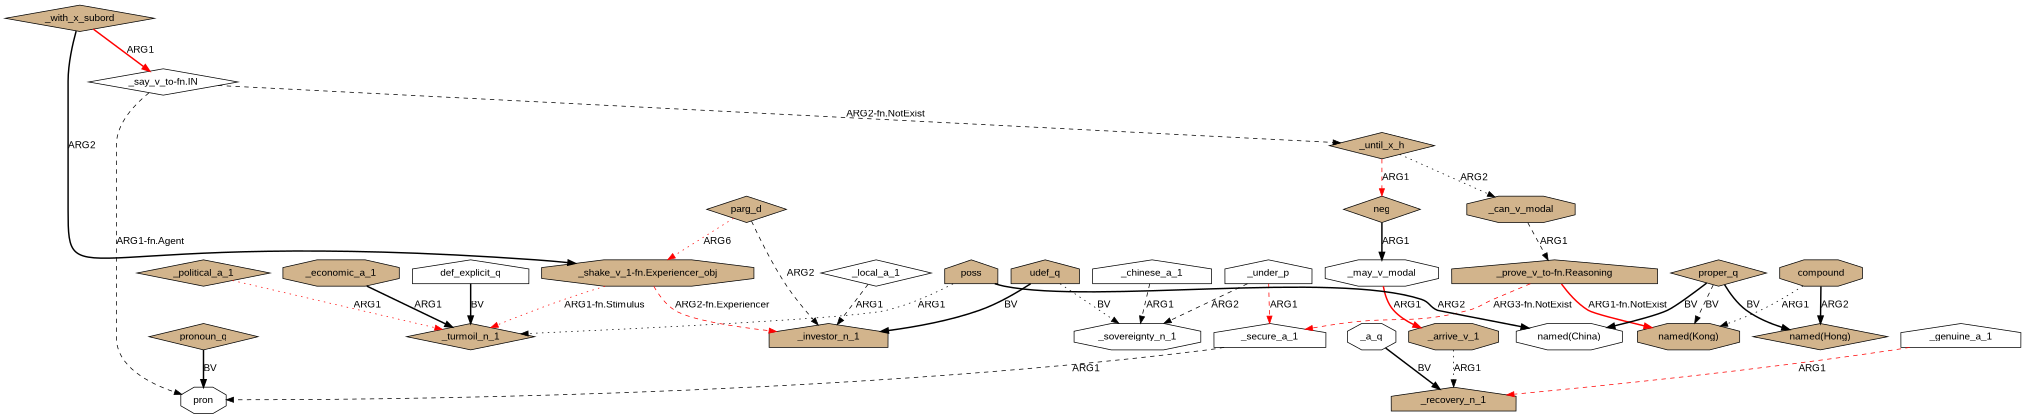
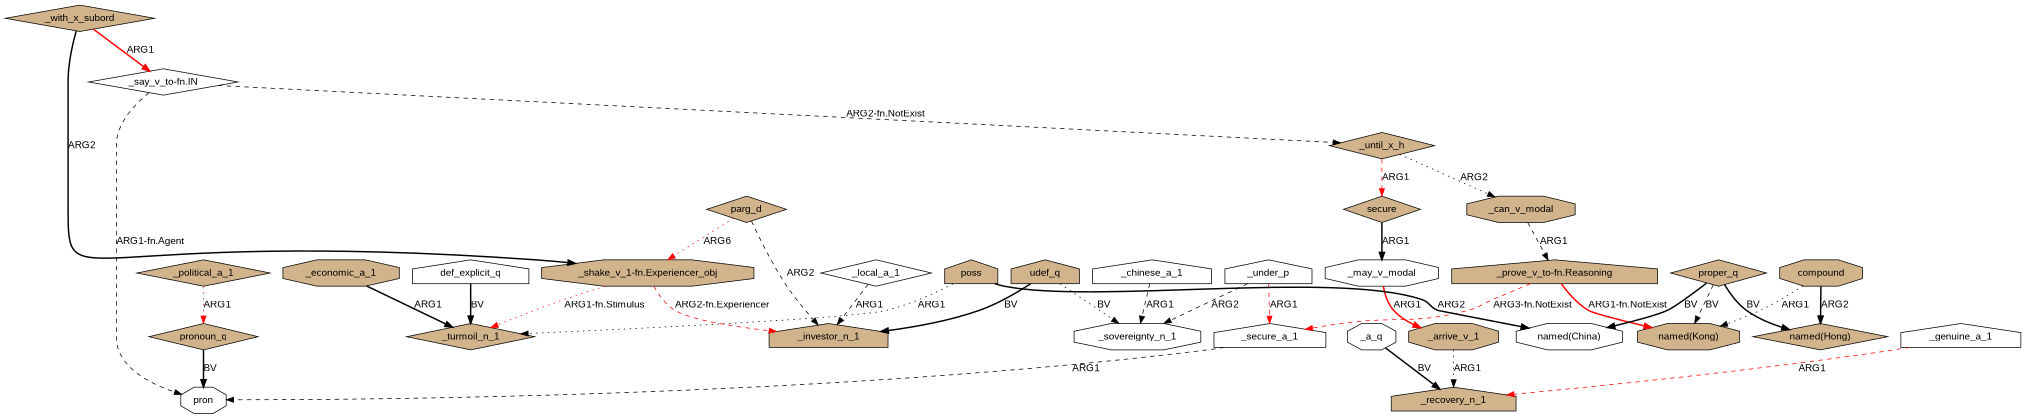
  digraph {
    fontname="Liberation Sans"
    node [fillcolor=tan fontname="Liberation Sans" shape=octagon style=filled]
    edge [color=black fontname="Liberation Sans" style=bold]
    _a_q [fillcolor=white]
    _recovery_n_1 [shape=house]
    _under_p [fillcolor=white shape=house]
    _secure_a_1 [fillcolor=white shape=house]
    _sovereignty_n_1 [fillcolor=white]
    pron [fillcolor=white]
    def_explicit_q [fillcolor=white shape=house]
    _turmoil_n_1 [shape=diamond]
    parg_d [shape=diamond]
    "_shake_v_1-fn.Experiencer_obj"
    _investor_n_1 [shape=house]
    udef_q [shape=house]
    "_prove_v_to-fn.Reasoning" [shape=house]
    _can_v_modal
    "named(Kong)"
-   neg [shape=diamond]
+   neg [shape=diamond label=secure]
    _may_v_modal [fillcolor=white]
    _arrive_v_1
    _until_x_h [shape=diamond]
    compound
    "named(Hong)" [shape=diamond]
    poss [shape=house]
    "named(China)" [fillcolor=white]
    proper_q [shape=diamond]
    _chinese_a_1 [fillcolor=white shape=house]
    _genuine_a_1 [fillcolor=white shape=house]
    pronoun_q [shape=diamond]
    _with_x_subord [shape=diamond]
    "_say_v_to-fn.IN" [fillcolor=white shape=diamond]
    _local_a_1 [fillcolor=white shape=diamond]
    _political_a_1 [shape=diamond]
    _economic_a_1
    _a_q -> _recovery_n_1 [label=BV]
    _under_p -> _secure_a_1 [color=red label=ARG1 style=dashed]
    _under_p -> _sovereignty_n_1 [label=ARG2 style=dashed]
    _secure_a_1 -> pron [label=ARG1 style=dashed]
    def_explicit_q -> _turmoil_n_1 [label=BV]
    parg_d -> "_shake_v_1-fn.Experiencer_obj" [color=red label=ARG6 style=dotted]
    parg_d -> _investor_n_1 [label=ARG2 style=dashed]
    "_shake_v_1-fn.Experiencer_obj" -> _turmoil_n_1 [color=red label="ARG1-fn.Stimulus" style=dotted]
    "_shake_v_1-fn.Experiencer_obj" -> _investor_n_1 [color=red label="ARG2-fn.Experiencer" style=dashed]
    udef_q -> _sovereignty_n_1 [label=BV style=dotted]
    udef_q -> _investor_n_1 [label=BV]
    "_prove_v_to-fn.Reasoning" -> _secure_a_1 [color=red label="ARG3-fn.NotExist" style=dashed]
    "_prove_v_to-fn.Reasoning" -> "named(Kong)" [color=red label="ARG1-fn.NotExist"]
    _can_v_modal -> "_prove_v_to-fn.Reasoning" [label=ARG1 style=dashed]
    neg -> _may_v_modal [label=ARG1]
    _may_v_modal -> _arrive_v_1 [color=red label=ARG1]
    _arrive_v_1 -> _recovery_n_1 [label=ARG1 style=dotted]
    _until_x_h -> _can_v_modal [label=ARG2 style=dotted]
    _until_x_h -> neg [color=red label=ARG1 style=dashed]
    compound -> "named(Kong)" [label=ARG1 style=dotted]
    compound -> "named(Hong)" [label=ARG2]
    poss -> _turmoil_n_1 [label=ARG1 style=dotted]
    poss -> "named(China)" [label=ARG2]
    proper_q -> "named(Kong)" [label=BV style=dashed]
    proper_q -> "named(Hong)" [label=BV]
    proper_q -> "named(China)" [label=BV]
    _chinese_a_1 -> _sovereignty_n_1 [label=ARG1 style=dashed]
    _genuine_a_1 -> _recovery_n_1 [color=red label=ARG1 style=dashed]
    pronoun_q -> pron [label=BV]
    _with_x_subord -> "_shake_v_1-fn.Experiencer_obj" [label=ARG2]
    _with_x_subord -> "_say_v_to-fn.IN" [color=red label=ARG1]
    "_say_v_to-fn.IN" -> pron [label="ARG1-fn.Agent" style=dashed]
    "_say_v_to-fn.IN" -> _until_x_h [label="ARG2-fn.NotExist" style=dashed]
    _local_a_1 -> _investor_n_1 [label=ARG1 style=dashed]
-   _political_a_1 -> _turmoil_n_1 [color=red label=ARG1 style=dotted]
+   _political_a_1 -> pronoun_q [color=red label=ARG1 style=dotted]
    _economic_a_1 -> _turmoil_n_1 [label=ARG1]
  }
